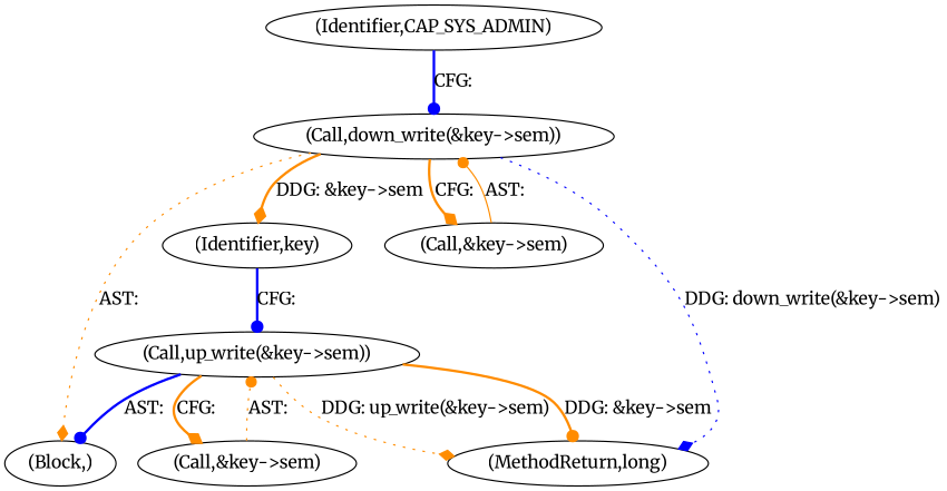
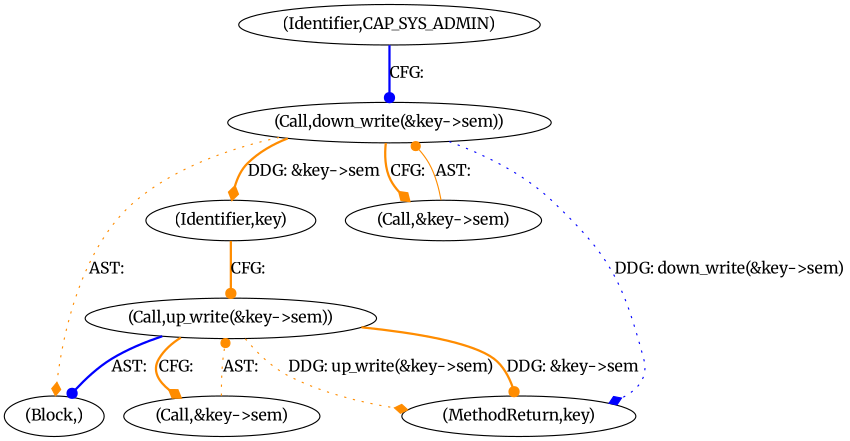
  digraph {
    fontname=Merriweather
    node [fontname=Merriweather]
    edge [arrowhead=diamond color=darkorange fontname=Merriweather style=bold]
    n1 [label="(Call,up_write(&key->sem))"]
-   n2 [label="(MethodReturn,long)"]
+   n2 [label="(MethodReturn,key)"]
    n3 [label="(Block,)"]
    n4 [label="(Call,&key->sem)"]
    n5 [label="(Call,down_write(&key->sem))"]
    n6 [label="(Call,&key->sem)"]
    n7 [label="(Identifier,key)"]
    n8 [label="(Identifier,CAP_SYS_ADMIN)"]
    n1 -> n2 [label="DDG: up_write(&key->sem)" style=dotted]
    n1 -> n2 [arrowhead=dot label="DDG: &key->sem"]
    n1 -> n3 [arrowhead=dot color=blue label="AST: "]
    n1 -> n4 [label="CFG: "]
    n4 -> n1 [arrowhead=dot label="AST: " style=dotted]
    n5 -> n2 [color=blue label="DDG: down_write(&key->sem)" style=dotted]
    n5 -> n3 [label="AST: " style=dotted]
    n5 -> n6 [label="CFG: "]
    n5 -> n7 [label="DDG: &key->sem"]
    n6 -> n5 [arrowhead=dot label="AST: " style=solid]
-   n7 -> n1 [arrowhead=dot color=blue label="CFG: "]
+   n7 -> n1 [arrowhead=dot label="CFG: "]
    n8 -> n5 [arrowhead=dot color=blue label="CFG: "]
  }
